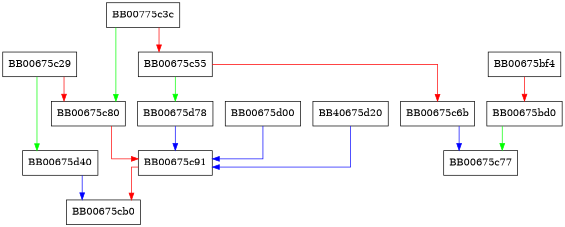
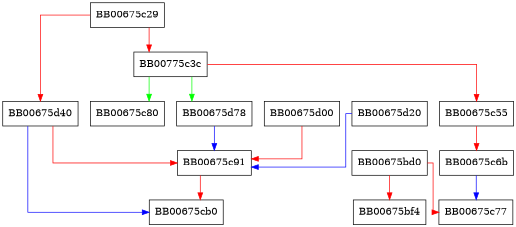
  digraph {
    splines=ortho
    node [shape=box]
    edge [color=red]
    BB00675bd0
    BB00675c77
    BB00675bf4
    BB00675d00
    BB00675c91
    BB00675cb0
-   BB00675d20 [label=BB40675d20]
+   BB00675d20
    BB00675c29
    BB00675d40
    n10 [label=BB00775c3c]
    BB00675c80
    BB00675c55
    BB00675d78
    BB00675c6b
-   BB00675bd0 -> BB00675c77 [color=green]
-   BB00675bf4 -> BB00675bd0
-   BB00675d00 -> BB00675c91 [color=blue]
+   BB00675bd0 -> BB00675c77
+   BB00675bd0 -> BB00675bf4
+   BB00675d00 -> BB00675c91
    BB00675c91 -> BB00675cb0
    BB00675d20 -> BB00675c91 [color=blue]
-   BB00675c29 -> BB00675d40 [color=green]
-   BB00675c29 -> BB00675c80
+   BB00675c29 -> BB00675d40
+   BB00675c29 -> n10
    BB00675d40 -> BB00675cb0 [color=blue]
    n10 -> BB00675c80 [color=green]
    n10 -> BB00675c55
-   BB00675c80 -> BB00675c91
-   BB00675c55 -> BB00675d78 [color=green]
+   BB00675d40 -> BB00675c91
+   n10 -> BB00675d78 [color=green]
    BB00675c55 -> BB00675c6b
    BB00675d78 -> BB00675c91 [color=blue]
    BB00675c6b -> BB00675c77 [color=blue]
  }
